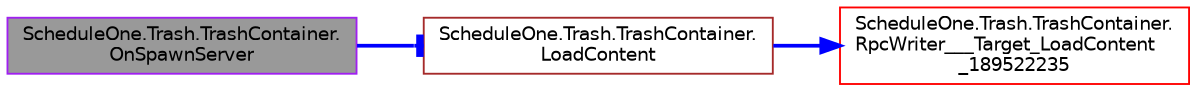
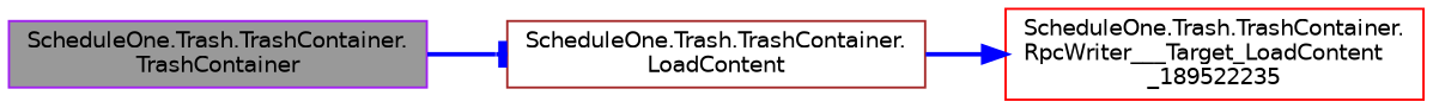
  digraph {
    rankdir=LR
    node [fillcolor=white fontname=Helvetica fontsize=10 shape=box style=filled]
    edge [color=blue fontname=Helvetica fontsize=10 labelfontname=Helvetica labelfontsize=10 style=bold]
-   n1 [color=purple fillcolor=grey60 fontcolor=black height=0.2 label="ScheduleOne.Trash.TrashContainer.\lOnSpawnServer" width=0.4]
+   n1 [color=purple fillcolor=grey60 fontcolor=black height=0.2 label="ScheduleOne.Trash.TrashContainer.\lTrashContainer" width=0.4]
    n2 [color=brown height=0.2 label="ScheduleOne.Trash.TrashContainer.\lLoadContent" width=0.4]
    n3 [color=red height=0.2 label="ScheduleOne.Trash.TrashContainer.\lRpcWriter___Target_LoadContent\l_189522235" width=0.4]
    n1 -> n2 [arrowhead=tee]
    n2 -> n3 [arrowhead=normal]
  }
